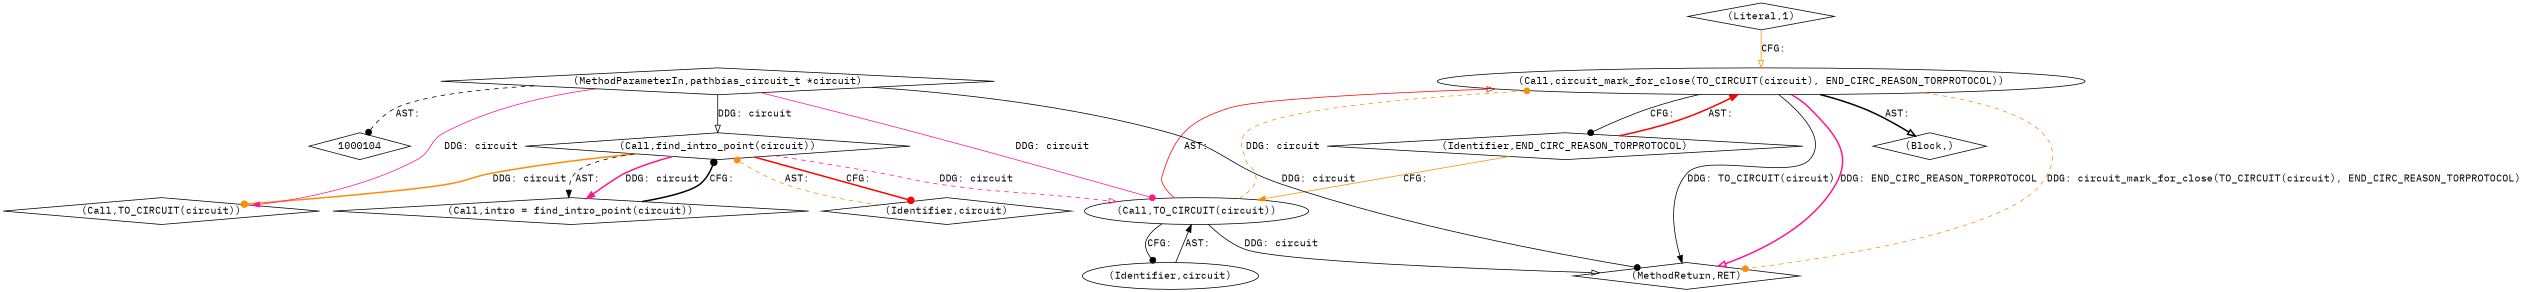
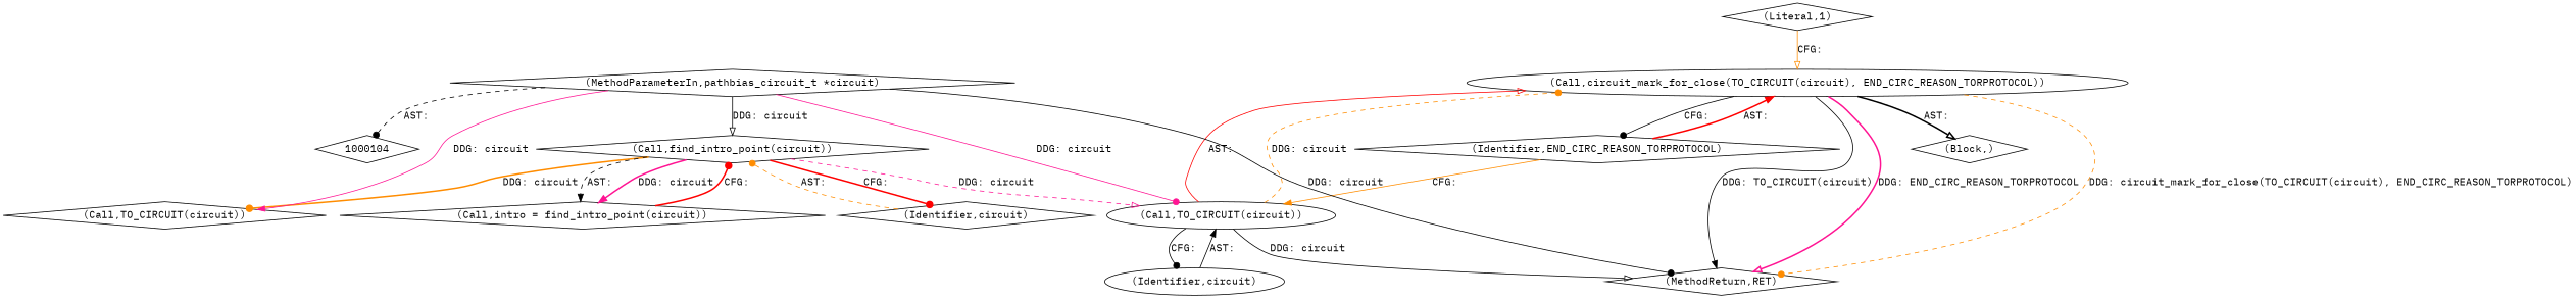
  digraph {
    fontname="IBM Plex Mono"
    node [fontname="IBM Plex Mono" shape=diamond]
    edge [arrowhead=dot color=black fontname="IBM Plex Mono" style=solid]
    n1 [label="(Call,circuit_mark_for_close(TO_CIRCUIT(circuit), END_CIRC_REASON_TORPROTOCOL))" shape=ellipse]
    n2 [label="(Identifier,END_CIRC_REASON_TORPROTOCOL)"]
    n3 [label="(Block,)"]
    n4 [label="(MethodReturn,RET)"]
    n5 [label="(Call,TO_CIRCUIT(circuit))" shape=ellipse]
    n6 [label="(Identifier,circuit)" shape=ellipse]
    n7 [label="(Call,find_intro_point(circuit))"]
    n8 [label="(Identifier,circuit)"]
    n9 [label="(Call,TO_CIRCUIT(circuit))"]
    n10 [label="(Call,intro = find_intro_point(circuit))"]
    n11 [label="(MethodParameterIn,pathbias_circuit_t *circuit)"]
    1000104
    n13 [label="(Literal,1)"]
    n1 -> n2 [label="CFG: "]
    n1 -> n3 [arrowhead=onormal label="AST: " style=bold]
    n1 -> n4 [arrowhead=normal label="DDG: TO_CIRCUIT(circuit)"]
    n1 -> n4 [arrowhead=onormal color=deeppink label="DDG: END_CIRC_REASON_TORPROTOCOL" style=bold]
    n1 -> n4 [color=darkorange label="DDG: circuit_mark_for_close(TO_CIRCUIT(circuit), END_CIRC_REASON_TORPROTOCOL)" style=dashed]
    n2 -> n1 [arrowhead=normal color=red label="AST: " style=bold]
    n2 -> n5 [arrowhead=normal color=darkorange label="CFG: "]
    n5 -> n1 [arrowhead=onormal color=red label="AST: "]
    n5 -> n1 [color=darkorange label="DDG: circuit" style=dashed]
    n5 -> n4 [arrowhead=onormal label="DDG: circuit"]
    n5 -> n6 [label="CFG: "]
    n6 -> n5 [arrowhead=normal label="AST: "]
    n7 -> n5 [arrowhead=onormal color=deeppink label="DDG: circuit" style=dashed]
    n7 -> n8 [color=red label="CFG: " style=bold]
    n7 -> n9 [color=darkorange label="DDG: circuit" style=bold]
    n7 -> n10 [arrowhead=normal label="AST: " style=dashed]
    n7 -> n10 [arrowhead=normal color=deeppink label="DDG: circuit" style=bold]
    n8 -> n7 [color=darkorange label="AST: " style=dashed]
-   n10 -> n7 [label="CFG: " style=bold]
+   n10 -> n7 [color=red label="CFG: " style=bold]
    n11 -> n4 [label="DDG: circuit"]
    n11 -> n5 [color=deeppink label="DDG: circuit"]
    n11 -> n7 [arrowhead=onormal label="DDG: circuit"]
    n11 -> n9 [arrowhead=normal color=deeppink label="DDG: circuit"]
    n11 -> 1000104 [label="AST: " style=dashed]
    n13 -> n1 [arrowhead=onormal color=darkorange label="CFG: "]
  }
